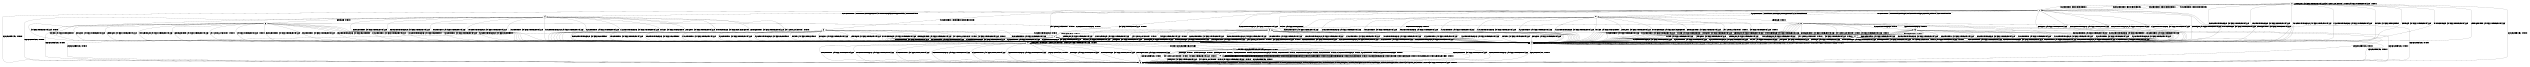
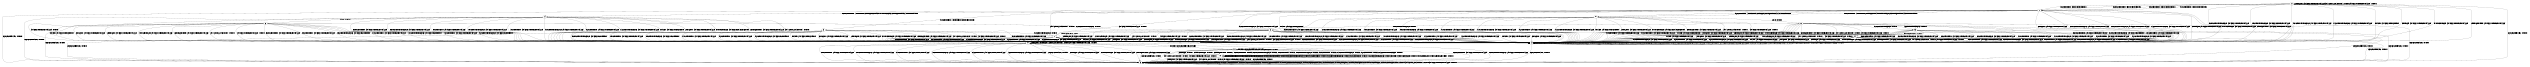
  digraph {
    n1 [label=s0]
    n2 [label=s1]
    n3 [label=s2]
    n4 [label=s3]
    n5 [label=s4]
    n6 [label=s5]
    n7 [label=s11]
    n8 [label=s6]
    n9 [label=s7]
    n10 [label=s12]
    n11 [label=s8]
    n12 [label=s9]
    n13 [label=s13]
    n14 [label=s10]
    n15 [label=s14]
    n16 [label=s15]
    n1 -> n1 [label="APPLICATION / Alert(FATAL,UNEXPECTED_MESSAGE)"]
    n1 -> n1 [label="Alert(WARNING,CLOSE_NOTIFY) / TIMEOUT"]
    n1 -> n1 [label="Alert(FATAL,UNEXPECTED_MESSAGE) / TIMEOUT"]
    n1 -> n2 [label="ECDH_CLIENT_HELLO / HELLO_VERIFY_REQUEST"]
    n1 -> n2 [label="DH_CLIENT_HELLO / HELLO_VERIFY_REQUEST"]
    n1 -> n2 [label="PSK_CLIENT_HELLO / HELLO_VERIFY_REQUEST"]
    n1 -> n2 [label="RSA_CLIENT_HELLO / HELLO_VERIFY_REQUEST"]
    n1 -> n3 [label="ECDH_CLIENT_KEY_EXCHANGE / Alert(FATAL,UNEXPECTED_MESSAGE)"]
    n1 -> n3 [label="DH_CLIENT_KEY_EXCHANGE / Alert(FATAL,UNEXPECTED_MESSAGE)"]
    n1 -> n3 [label="PSK_CLIENT_KEY_EXCHANGE / Alert(FATAL,UNEXPECTED_MESSAGE)"]
    n1 -> n3 [label="RSA_CLIENT_KEY_EXCHANGE / Alert(FATAL,UNEXPECTED_MESSAGE)"]
    n1 -> n3 [label="FINISHED / Alert(FATAL,INTERNAL_ERROR)"]
    n1 -> n3 [label="CERTIFICATE / Alert(FATAL,UNEXPECTED_MESSAGE)"]
    n1 -> n3 [label="EMPTY_CERTIFICATE / Alert(FATAL,UNEXPECTED_MESSAGE)"]
    n1 -> n3 [label="CERTIFICATE_VERIFY / Alert(FATAL,UNEXPECTED_MESSAGE)"]
    n1 -> n4 [label="CHANGE_CIPHER_SPEC / TIMEOUT"]
    n2 -> n3 [label="ECDH_CLIENT_KEY_EXCHANGE / Alert(FATAL,UNEXPECTED_MESSAGE)"]
    n2 -> n3 [label="DH_CLIENT_KEY_EXCHANGE / Alert(FATAL,UNEXPECTED_MESSAGE)"]
    n2 -> n3 [label="PSK_CLIENT_KEY_EXCHANGE / Alert(FATAL,UNEXPECTED_MESSAGE)"]
    n2 -> n3 [label="RSA_CLIENT_KEY_EXCHANGE / Alert(FATAL,UNEXPECTED_MESSAGE)"]
    n2 -> n3 [label="FINISHED / Alert(FATAL,INTERNAL_ERROR)"]
    n2 -> n3 [label="APPLICATION / Alert(FATAL,UNEXPECTED_MESSAGE)"]
    n2 -> n3 [label="CERTIFICATE / Alert(FATAL,UNEXPECTED_MESSAGE)"]
    n2 -> n3 [label="EMPTY_CERTIFICATE / Alert(FATAL,UNEXPECTED_MESSAGE)"]
    n2 -> n3 [label="CERTIFICATE_VERIFY / Alert(FATAL,UNEXPECTED_MESSAGE)"]
    n2 -> n3 [label="Alert(WARNING,CLOSE_NOTIFY) / TIMEOUT"]
    n2 -> n3 [label="Alert(FATAL,UNEXPECTED_MESSAGE) / TIMEOUT"]
    n2 -> n4 [label="CHANGE_CIPHER_SPEC / TIMEOUT"]
    n2 -> n5 [label="ECDH_CLIENT_HELLO / SERVER_HELLO,CERTIFICATE,ECDHE_SERVER_KEY_EXCHANGE,CERTIFICATE_REQUEST,SERVER_HELLO_DONE"]
    n2 -> n6 [label="PSK_CLIENT_HELLO / SERVER_HELLO,SERVER_HELLO_DONE"]
    n2 -> n7 [label="DH_CLIENT_HELLO / SERVER_HELLO,CERTIFICATE,DHE_SERVER_KEY_EXCHANGE,CERTIFICATE_REQUEST,SERVER_HELLO_DONE"]
    n2 -> n7 [label="RSA_CLIENT_HELLO / SERVER_HELLO,CERTIFICATE,CERTIFICATE_REQUEST,SERVER_HELLO_DONE"]
    n3 -> n3 [label="ECDH_CLIENT_HELLO / TIMEOUT"]
    n3 -> n3 [label="ECDH_CLIENT_KEY_EXCHANGE / TIMEOUT"]
    n3 -> n3 [label="DH_CLIENT_HELLO / TIMEOUT"]
    n3 -> n3 [label="DH_CLIENT_KEY_EXCHANGE / TIMEOUT"]
    n3 -> n3 [label="PSK_CLIENT_HELLO / TIMEOUT"]
    n3 -> n3 [label="PSK_CLIENT_KEY_EXCHANGE / TIMEOUT"]
    n3 -> n3 [label="RSA_CLIENT_HELLO / TIMEOUT"]
    n3 -> n3 [label="RSA_CLIENT_KEY_EXCHANGE / TIMEOUT"]
    n3 -> n3 [label="FINISHED / TIMEOUT"]
    n3 -> n3 [label="APPLICATION / Alert(FATAL,UNEXPECTED_MESSAGE)"]
    n3 -> n3 [label="CERTIFICATE / TIMEOUT"]
    n3 -> n3 [label="EMPTY_CERTIFICATE / TIMEOUT"]
    n3 -> n3 [label="CERTIFICATE_VERIFY / TIMEOUT"]
    n3 -> n3 [label="Alert(WARNING,CLOSE_NOTIFY) / TIMEOUT"]
    n3 -> n3 [label="Alert(FATAL,UNEXPECTED_MESSAGE) / TIMEOUT"]
    n3 -> n4 [label="CHANGE_CIPHER_SPEC / TIMEOUT"]
    n4 -> n4 [label="ECDH_CLIENT_HELLO / TIMEOUT"]
    n4 -> n4 [label="ECDH_CLIENT_KEY_EXCHANGE / TIMEOUT"]
    n4 -> n4 [label="DH_CLIENT_HELLO / TIMEOUT"]
    n4 -> n4 [label="DH_CLIENT_KEY_EXCHANGE / TIMEOUT"]
    n4 -> n4 [label="PSK_CLIENT_HELLO / TIMEOUT"]
    n4 -> n4 [label="PSK_CLIENT_KEY_EXCHANGE / TIMEOUT"]
    n4 -> n4 [label="RSA_CLIENT_HELLO / TIMEOUT"]
    n4 -> n4 [label="RSA_CLIENT_KEY_EXCHANGE / TIMEOUT"]
    n4 -> n4 [label="CHANGE_CIPHER_SPEC / TIMEOUT"]
    n4 -> n4 [label="FINISHED / TIMEOUT"]
    n4 -> n4 [label="APPLICATION / TIMEOUT"]
    n4 -> n4 [label="CERTIFICATE / TIMEOUT"]
    n4 -> n4 [label="EMPTY_CERTIFICATE / TIMEOUT"]
    n4 -> n4 [label="CERTIFICATE_VERIFY / TIMEOUT"]
    n4 -> n4 [label="Alert(WARNING,CLOSE_NOTIFY) / TIMEOUT"]
    n4 -> n4 [label="Alert(FATAL,UNEXPECTED_MESSAGE) / TIMEOUT"]
    n5 -> n3 [label="ECDH_CLIENT_HELLO / Alert(FATAL,UNEXPECTED_MESSAGE)"]
    n5 -> n3 [label="ECDH_CLIENT_KEY_EXCHANGE / Alert(FATAL,UNEXPECTED_MESSAGE)"]
    n5 -> n3 [label="DH_CLIENT_HELLO / Alert(FATAL,UNEXPECTED_MESSAGE)"]
    n5 -> n3 [label="DH_CLIENT_KEY_EXCHANGE / Alert(FATAL,UNEXPECTED_MESSAGE)"]
    n5 -> n3 [label="PSK_CLIENT_HELLO / Alert(FATAL,UNEXPECTED_MESSAGE)"]
    n5 -> n3 [label="PSK_CLIENT_KEY_EXCHANGE / Alert(FATAL,UNEXPECTED_MESSAGE)"]
    n5 -> n3 [label="RSA_CLIENT_HELLO / Alert(FATAL,UNEXPECTED_MESSAGE)"]
    n5 -> n3 [label="RSA_CLIENT_KEY_EXCHANGE / Alert(FATAL,UNEXPECTED_MESSAGE)"]
    n5 -> n3 [label="FINISHED / Alert(FATAL,INTERNAL_ERROR)"]
    n5 -> n3 [label="APPLICATION / Alert(FATAL,UNEXPECTED_MESSAGE)"]
    n5 -> n3 [label="EMPTY_CERTIFICATE / Alert(FATAL,HANDSHAKE_FAILURE)"]
    n5 -> n3 [label="CERTIFICATE_VERIFY / Alert(FATAL,UNEXPECTED_MESSAGE)"]
    n5 -> n3 [label="Alert(WARNING,CLOSE_NOTIFY) / TIMEOUT"]
    n5 -> n3 [label="Alert(FATAL,UNEXPECTED_MESSAGE) / TIMEOUT"]
    n5 -> n4 [label="CHANGE_CIPHER_SPEC / TIMEOUT"]
-   n5 -> n8 [label="CERTIFICATE / TIMEOUT"]
+   n5 -> n8 [label="NOTIFY / TIMEOUT"]
    n6 -> n3 [label="ECDH_CLIENT_HELLO / Alert(FATAL,UNEXPECTED_MESSAGE)"]
    n6 -> n3 [label="ECDH_CLIENT_KEY_EXCHANGE / Alert(FATAL,DECODE_ERROR)"]
    n6 -> n3 [label="DH_CLIENT_HELLO / Alert(FATAL,UNEXPECTED_MESSAGE)"]
    n6 -> n3 [label="DH_CLIENT_KEY_EXCHANGE / Alert(FATAL,DECODE_ERROR)"]
    n6 -> n3 [label="PSK_CLIENT_HELLO / Alert(FATAL,UNEXPECTED_MESSAGE)"]
    n6 -> n3 [label="RSA_CLIENT_HELLO / Alert(FATAL,UNEXPECTED_MESSAGE)"]
    n6 -> n3 [label="RSA_CLIENT_KEY_EXCHANGE / Alert(FATAL,DECODE_ERROR)"]
    n6 -> n3 [label="FINISHED / Alert(FATAL,INTERNAL_ERROR)"]
    n6 -> n3 [label="APPLICATION / Alert(FATAL,UNEXPECTED_MESSAGE)"]
    n6 -> n3 [label="CERTIFICATE / Alert(FATAL,UNEXPECTED_MESSAGE)"]
    n6 -> n3 [label="EMPTY_CERTIFICATE / Alert(FATAL,UNEXPECTED_MESSAGE)"]
    n6 -> n3 [label="CERTIFICATE_VERIFY / Alert(FATAL,UNEXPECTED_MESSAGE)"]
    n6 -> n3 [label="Alert(WARNING,CLOSE_NOTIFY) / TIMEOUT"]
    n6 -> n3 [label="Alert(FATAL,UNEXPECTED_MESSAGE) / TIMEOUT"]
    n6 -> n4 [label="CHANGE_CIPHER_SPEC / TIMEOUT"]
    n6 -> n9 [label="PSK_CLIENT_KEY_EXCHANGE / TIMEOUT"]
    n7 -> n3 [label="ECDH_CLIENT_HELLO / Alert(FATAL,UNEXPECTED_MESSAGE)"]
    n7 -> n3 [label="ECDH_CLIENT_KEY_EXCHANGE / Alert(FATAL,UNEXPECTED_MESSAGE)"]
    n7 -> n3 [label="DH_CLIENT_HELLO / Alert(FATAL,UNEXPECTED_MESSAGE)"]
    n7 -> n3 [label="DH_CLIENT_KEY_EXCHANGE / Alert(FATAL,UNEXPECTED_MESSAGE)"]
    n7 -> n3 [label="PSK_CLIENT_HELLO / Alert(FATAL,UNEXPECTED_MESSAGE)"]
    n7 -> n3 [label="PSK_CLIENT_KEY_EXCHANGE / Alert(FATAL,UNEXPECTED_MESSAGE)"]
    n7 -> n3 [label="RSA_CLIENT_HELLO / Alert(FATAL,UNEXPECTED_MESSAGE)"]
    n7 -> n3 [label="RSA_CLIENT_KEY_EXCHANGE / Alert(FATAL,UNEXPECTED_MESSAGE)"]
    n7 -> n3 [label="FINISHED / Alert(FATAL,INTERNAL_ERROR)"]
    n7 -> n3 [label="APPLICATION / Alert(FATAL,UNEXPECTED_MESSAGE)"]
    n7 -> n3 [label="EMPTY_CERTIFICATE / Alert(FATAL,HANDSHAKE_FAILURE)"]
    n7 -> n3 [label="CERTIFICATE_VERIFY / Alert(FATAL,UNEXPECTED_MESSAGE)"]
    n7 -> n3 [label="Alert(WARNING,CLOSE_NOTIFY) / TIMEOUT"]
    n7 -> n3 [label="Alert(FATAL,UNEXPECTED_MESSAGE) / TIMEOUT"]
-   n7 -> n10 [label="CERTIFICATE / TIMEOUT"]
+   n7 -> n10 [label="CLOSE / TIMEOUT"]
    n8 -> n3 [label="ECDH_CLIENT_HELLO / Alert(FATAL,UNEXPECTED_MESSAGE)"]
    n8 -> n3 [label="DH_CLIENT_HELLO / Alert(FATAL,UNEXPECTED_MESSAGE)"]
    n8 -> n3 [label="DH_CLIENT_KEY_EXCHANGE / Alert(FATAL,DECODE_ERROR)"]
    n8 -> n3 [label="PSK_CLIENT_HELLO / Alert(FATAL,UNEXPECTED_MESSAGE)"]
    n8 -> n3 [label="PSK_CLIENT_KEY_EXCHANGE / Alert(FATAL,DECODE_ERROR)"]
    n8 -> n3 [label="RSA_CLIENT_HELLO / Alert(FATAL,UNEXPECTED_MESSAGE)"]
    n8 -> n3 [label="RSA_CLIENT_KEY_EXCHANGE / Alert(FATAL,DECODE_ERROR)"]
    n8 -> n3 [label="FINISHED / Alert(FATAL,INTERNAL_ERROR)"]
    n8 -> n3 [label="APPLICATION / Alert(FATAL,UNEXPECTED_MESSAGE)"]
    n8 -> n3 [label="CERTIFICATE / Alert(FATAL,UNEXPECTED_MESSAGE)"]
    n8 -> n3 [label="EMPTY_CERTIFICATE / Alert(FATAL,UNEXPECTED_MESSAGE)"]
    n8 -> n3 [label="CERTIFICATE_VERIFY / Alert(FATAL,UNEXPECTED_MESSAGE)"]
    n8 -> n3 [label="Alert(WARNING,CLOSE_NOTIFY) / TIMEOUT"]
    n8 -> n3 [label="Alert(FATAL,UNEXPECTED_MESSAGE) / TIMEOUT"]
    n8 -> n4 [label="CHANGE_CIPHER_SPEC / TIMEOUT"]
    n8 -> n11 [label="ECDH_CLIENT_KEY_EXCHANGE / TIMEOUT"]
    n9 -> n3 [label="ECDH_CLIENT_HELLO / Alert(FATAL,UNEXPECTED_MESSAGE)"]
    n9 -> n3 [label="ECDH_CLIENT_KEY_EXCHANGE / Alert(FATAL,UNEXPECTED_MESSAGE)"]
    n9 -> n3 [label="DH_CLIENT_HELLO / Alert(FATAL,UNEXPECTED_MESSAGE)"]
    n9 -> n3 [label="DH_CLIENT_KEY_EXCHANGE / Alert(FATAL,UNEXPECTED_MESSAGE)"]
    n9 -> n3 [label="PSK_CLIENT_HELLO / Alert(FATAL,UNEXPECTED_MESSAGE)"]
    n9 -> n3 [label="PSK_CLIENT_KEY_EXCHANGE / Alert(FATAL,UNEXPECTED_MESSAGE)"]
    n9 -> n3 [label="RSA_CLIENT_HELLO / Alert(FATAL,UNEXPECTED_MESSAGE)"]
    n9 -> n3 [label="RSA_CLIENT_KEY_EXCHANGE / Alert(FATAL,UNEXPECTED_MESSAGE)"]
    n9 -> n3 [label="FINISHED / Alert(FATAL,UNEXPECTED_MESSAGE)"]
    n9 -> n3 [label="APPLICATION / Alert(FATAL,UNEXPECTED_MESSAGE)"]
    n9 -> n3 [label="CERTIFICATE / Alert(FATAL,UNEXPECTED_MESSAGE)"]
    n9 -> n3 [label="EMPTY_CERTIFICATE / Alert(FATAL,UNEXPECTED_MESSAGE)"]
    n9 -> n3 [label="CERTIFICATE_VERIFY / Alert(FATAL,UNEXPECTED_MESSAGE)"]
    n9 -> n3 [label="Alert(WARNING,CLOSE_NOTIFY) / TIMEOUT"]
    n9 -> n3 [label="Alert(FATAL,UNEXPECTED_MESSAGE) / TIMEOUT"]
    n9 -> n12 [label="ECDH_CLIENT_HELLO / Alert(FATAL,UNEXPECTED_MESSAGE)"]
    n10 -> n3 [label="ECDH_CLIENT_HELLO / Alert(FATAL,UNEXPECTED_MESSAGE)"]
    n10 -> n3 [label="ECDH_CLIENT_KEY_EXCHANGE / Alert(FATAL,DECODE_ERROR)"]
    n10 -> n3 [label="DH_CLIENT_HELLO / Alert(FATAL,UNEXPECTED_MESSAGE)"]
    n10 -> n3 [label="PSK_CLIENT_HELLO / Alert(FATAL,UNEXPECTED_MESSAGE)"]
    n10 -> n3 [label="RSA_CLIENT_HELLO / Alert(FATAL,UNEXPECTED_MESSAGE)"]
    n10 -> n3 [label="FINISHED / Alert(FATAL,INTERNAL_ERROR)"]
    n10 -> n3 [label="APPLICATION / Alert(FATAL,UNEXPECTED_MESSAGE)"]
    n10 -> n3 [label="CERTIFICATE / Alert(FATAL,UNEXPECTED_MESSAGE)"]
    n10 -> n3 [label="EMPTY_CERTIFICATE / Alert(FATAL,UNEXPECTED_MESSAGE)"]
    n10 -> n3 [label="CERTIFICATE_VERIFY / Alert(FATAL,UNEXPECTED_MESSAGE)"]
    n10 -> n3 [label="Alert(WARNING,CLOSE_NOTIFY) / TIMEOUT"]
    n10 -> n3 [label="Alert(FATAL,UNEXPECTED_MESSAGE) / TIMEOUT"]
    n10 -> n4 [label="CHANGE_CIPHER_SPEC / TIMEOUT"]
    n10 -> n11 [label="DH_CLIENT_KEY_EXCHANGE / TIMEOUT"]
    n10 -> n13 [label="PSK_CLIENT_KEY_EXCHANGE / TIMEOUT"]
    n10 -> n13 [label="RSA_CLIENT_KEY_EXCHANGE / TIMEOUT"]
    n11 -> n3 [label="ECDH_CLIENT_HELLO / Alert(FATAL,UNEXPECTED_MESSAGE)"]
    n11 -> n3 [label="ECDH_CLIENT_KEY_EXCHANGE / Alert(FATAL,UNEXPECTED_MESSAGE)"]
    n11 -> n3 [label="DH_CLIENT_HELLO / Alert(FATAL,UNEXPECTED_MESSAGE)"]
    n11 -> n3 [label="DH_CLIENT_KEY_EXCHANGE / Alert(FATAL,UNEXPECTED_MESSAGE)"]
    n11 -> n3 [label="PSK_CLIENT_HELLO / Alert(FATAL,UNEXPECTED_MESSAGE)"]
    n11 -> n3 [label="PSK_CLIENT_KEY_EXCHANGE / Alert(FATAL,UNEXPECTED_MESSAGE)"]
    n11 -> n3 [label="RSA_CLIENT_HELLO / Alert(FATAL,UNEXPECTED_MESSAGE)"]
    n11 -> n3 [label="RSA_CLIENT_KEY_EXCHANGE / Alert(FATAL,UNEXPECTED_MESSAGE)"]
    n11 -> n3 [label="FINISHED / Alert(FATAL,UNEXPECTED_MESSAGE)"]
    n11 -> n3 [label="APPLICATION / Alert(FATAL,UNEXPECTED_MESSAGE)"]
    n11 -> n3 [label="CERTIFICATE / Alert(FATAL,UNEXPECTED_MESSAGE)"]
    n11 -> n3 [label="EMPTY_CERTIFICATE / Alert(FATAL,UNEXPECTED_MESSAGE)"]
    n11 -> n3 [label="Alert(WARNING,CLOSE_NOTIFY) / TIMEOUT"]
    n11 -> n3 [label="Alert(FATAL,UNEXPECTED_MESSAGE) / TIMEOUT"]
    n11 -> n4 [label="CHANGE_CIPHER_SPEC / TIMEOUT"]
-   n11 -> n9 [label="CERTIFICATE_VERIFY / TIMEOUT"]
+   n11 -> n9 [label="CERTIFICATE_VERIFY / HELLO"]
    n12 -> n4 [label="ECDH_CLIENT_HELLO / Alert(FATAL,UNEXPECTED_MESSAGE)"]
    n12 -> n4 [label="ECDH_CLIENT_KEY_EXCHANGE / Alert(FATAL,UNEXPECTED_MESSAGE)"]
    n12 -> n4 [label="DH_CLIENT_HELLO / Alert(FATAL,UNEXPECTED_MESSAGE)"]
    n12 -> n4 [label="DH_CLIENT_KEY_EXCHANGE / Alert(FATAL,UNEXPECTED_MESSAGE)"]
    n12 -> n4 [label="PSK_CLIENT_HELLO / Alert(FATAL,UNEXPECTED_MESSAGE)"]
    n12 -> n4 [label="PSK_CLIENT_KEY_EXCHANGE / Alert(FATAL,UNEXPECTED_MESSAGE)"]
    n12 -> n4 [label="RSA_CLIENT_HELLO / Alert(FATAL,UNEXPECTED_MESSAGE)"]
    n12 -> n4 [label="RSA_CLIENT_KEY_EXCHANGE / Alert(FATAL,UNEXPECTED_MESSAGE)"]
    n12 -> n4 [label="CHANGE_CIPHER_SPEC / TIMEOUT"]
    n12 -> n4 [label="CERTIFICATE / Alert(FATAL,UNEXPECTED_MESSAGE)"]
    n12 -> n4 [label="EMPTY_CERTIFICATE / Alert(FATAL,UNEXPECTED_MESSAGE)"]
    n12 -> n4 [label="CERTIFICATE_VERIFY / Alert(FATAL,UNEXPECTED_MESSAGE)"]
    n12 -> n12 [label="APPLICATION / TIMEOUT"]
    n12 -> n12 [label="Alert(WARNING,CLOSE_NOTIFY) / TIMEOUT"]
    n12 -> n12 [label="Alert(FATAL,UNEXPECTED_MESSAGE) / TIMEOUT"]
    n12 -> n14 [label="FINISHED / CHANGE_CIPHER_SPEC,FINISHED"]
    n13 -> n3 [label="ECDH_CLIENT_HELLO / Alert(FATAL,UNEXPECTED_MESSAGE)"]
    n13 -> n3 [label="ECDH_CLIENT_KEY_EXCHANGE / Alert(FATAL,UNEXPECTED_MESSAGE)"]
    n13 -> n3 [label="DH_CLIENT_HELLO / Alert(FATAL,UNEXPECTED_MESSAGE)"]
    n13 -> n3 [label="DH_CLIENT_KEY_EXCHANGE / Alert(FATAL,UNEXPECTED_MESSAGE)"]
    n13 -> n3 [label="PSK_CLIENT_HELLO / Alert(FATAL,UNEXPECTED_MESSAGE)"]
    n13 -> n3 [label="PSK_CLIENT_KEY_EXCHANGE / Alert(FATAL,UNEXPECTED_MESSAGE)"]
    n13 -> n3 [label="RSA_CLIENT_HELLO / Alert(FATAL,UNEXPECTED_MESSAGE)"]
    n13 -> n3 [label="RSA_CLIENT_KEY_EXCHANGE / Alert(FATAL,UNEXPECTED_MESSAGE)"]
    n13 -> n3 [label="FINISHED / Alert(FATAL,UNEXPECTED_MESSAGE)"]
    n13 -> n3 [label="APPLICATION / Alert(FATAL,UNEXPECTED_MESSAGE)"]
    n13 -> n3 [label="CERTIFICATE / Alert(FATAL,UNEXPECTED_MESSAGE)"]
    n13 -> n3 [label="EMPTY_CERTIFICATE / Alert(FATAL,UNEXPECTED_MESSAGE)"]
    n13 -> n3 [label="Alert(WARNING,CLOSE_NOTIFY) / TIMEOUT"]
    n13 -> n3 [label="Alert(FATAL,UNEXPECTED_MESSAGE) / TIMEOUT"]
    n13 -> n4 [label="CHANGE_CIPHER_SPEC / TIMEOUT"]
    n13 -> n15 [label="CERTIFICATE_VERIFY / TIMEOUT"]
    n14 -> n4 [label="CHANGE_CIPHER_SPEC / TIMEOUT"]
    n14 -> n4 [label="Alert(WARNING,CLOSE_NOTIFY) / TIMEOUT"]
    n14 -> n4 [label="Alert(FATAL,UNEXPECTED_MESSAGE) / TIMEOUT"]
    n14 -> n14 [label="FINISHED / CHANGE_CIPHER_SPEC,FINISHED"]
    n14 -> n14 [label="APPLICATION / TIMEOUT"]
    n14 -> n16 [label="ECDH_CLIENT_HELLO / TIMEOUT"]
    n14 -> n16 [label="ECDH_CLIENT_KEY_EXCHANGE / TIMEOUT"]
    n14 -> n16 [label="DH_CLIENT_HELLO / TIMEOUT"]
    n14 -> n16 [label="DH_CLIENT_KEY_EXCHANGE / TIMEOUT"]
    n14 -> n16 [label="PSK_CLIENT_HELLO / TIMEOUT"]
    n14 -> n16 [label="PSK_CLIENT_KEY_EXCHANGE / TIMEOUT"]
    n14 -> n16 [label="RSA_CLIENT_HELLO / TIMEOUT"]
    n14 -> n16 [label="RSA_CLIENT_KEY_EXCHANGE / TIMEOUT"]
    n14 -> n16 [label="CERTIFICATE / TIMEOUT"]
    n14 -> n16 [label="EMPTY_CERTIFICATE / TIMEOUT"]
    n14 -> n16 [label="CERTIFICATE_VERIFY / TIMEOUT"]
    n15 -> n3 [label="ECDH_CLIENT_HELLO / Alert(FATAL,UNEXPECTED_MESSAGE)"]
    n15 -> n3 [label="ECDH_CLIENT_KEY_EXCHANGE / Alert(FATAL,UNEXPECTED_MESSAGE)"]
    n15 -> n3 [label="DH_CLIENT_HELLO / Alert(FATAL,UNEXPECTED_MESSAGE)"]
    n15 -> n3 [label="DH_CLIENT_KEY_EXCHANGE / Alert(FATAL,UNEXPECTED_MESSAGE)"]
    n15 -> n3 [label="PSK_CLIENT_HELLO / Alert(FATAL,UNEXPECTED_MESSAGE)"]
    n15 -> n3 [label="PSK_CLIENT_KEY_EXCHANGE / Alert(FATAL,UNEXPECTED_MESSAGE)"]
    n15 -> n3 [label="RSA_CLIENT_HELLO / Alert(FATAL,UNEXPECTED_MESSAGE)"]
    n15 -> n3 [label="RSA_CLIENT_KEY_EXCHANGE / Alert(FATAL,UNEXPECTED_MESSAGE)"]
    n15 -> n3 [label="FINISHED / Alert(FATAL,UNEXPECTED_MESSAGE)"]
    n15 -> n3 [label="APPLICATION / Alert(FATAL,UNEXPECTED_MESSAGE)"]
    n15 -> n3 [label="CERTIFICATE / Alert(FATAL,UNEXPECTED_MESSAGE)"]
    n15 -> n3 [label="EMPTY_CERTIFICATE / Alert(FATAL,UNEXPECTED_MESSAGE)"]
    n15 -> n3 [label="CERTIFICATE_VERIFY / Alert(FATAL,UNEXPECTED_MESSAGE)"]
    n15 -> n3 [label="Alert(WARNING,CLOSE_NOTIFY) / TIMEOUT"]
    n15 -> n3 [label="Alert(FATAL,UNEXPECTED_MESSAGE) / TIMEOUT"]
    n15 -> n4 [label="CHANGE_CIPHER_SPEC / TIMEOUT"]
    n16 -> n4 [label="CHANGE_CIPHER_SPEC / TIMEOUT"]
    n16 -> n4 [label="APPLICATION / Alert(FATAL,UNEXPECTED_MESSAGE)"]
    n16 -> n4 [label="Alert(WARNING,CLOSE_NOTIFY) / TIMEOUT"]
    n16 -> n4 [label="Alert(FATAL,UNEXPECTED_MESSAGE) / TIMEOUT"]
    n16 -> n16 [label="ECDH_CLIENT_HELLO / TIMEOUT"]
    n16 -> n16 [label="ECDH_CLIENT_KEY_EXCHANGE / TIMEOUT"]
    n16 -> n16 [label="DH_CLIENT_HELLO / TIMEOUT"]
    n16 -> n16 [label="DH_CLIENT_KEY_EXCHANGE / TIMEOUT"]
    n16 -> n16 [label="PSK_CLIENT_HELLO / TIMEOUT"]
    n16 -> n16 [label="PSK_CLIENT_KEY_EXCHANGE / TIMEOUT"]
    n16 -> n16 [label="RSA_CLIENT_HELLO / TIMEOUT"]
    n16 -> n16 [label="RSA_CLIENT_KEY_EXCHANGE / TIMEOUT"]
    n16 -> n16 [label="FINISHED / TIMEOUT"]
    n16 -> n16 [label="CERTIFICATE / TIMEOUT"]
    n16 -> n16 [label="EMPTY_CERTIFICATE / TIMEOUT"]
    n16 -> n16 [label="CERTIFICATE_VERIFY / TIMEOUT"]
  }
